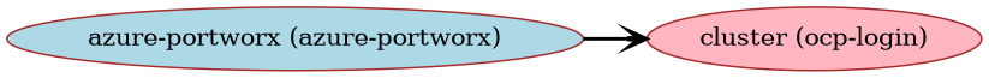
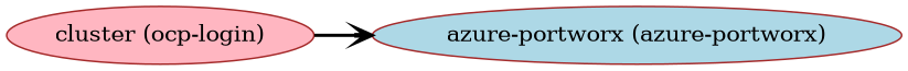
  digraph {
    rankdir=LR
    node [style=filled color=brown]
    "azure-portworx (azure-portworx)" [fillcolor=lightblue]
    "cluster (ocp-login)" [fillcolor=lightpink]
-   "azure-portworx (azure-portworx)" -> "cluster (ocp-login)" [style=bold arrowhead=vee]
+   "cluster (ocp-login)" -> "azure-portworx (azure-portworx)" [style=bold arrowhead=vee]
  }
